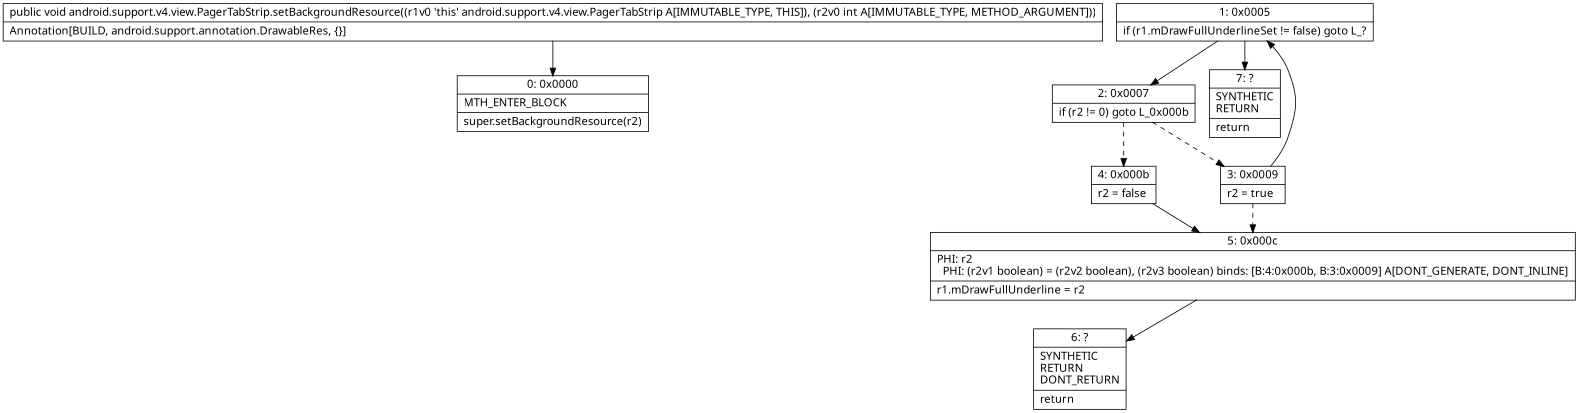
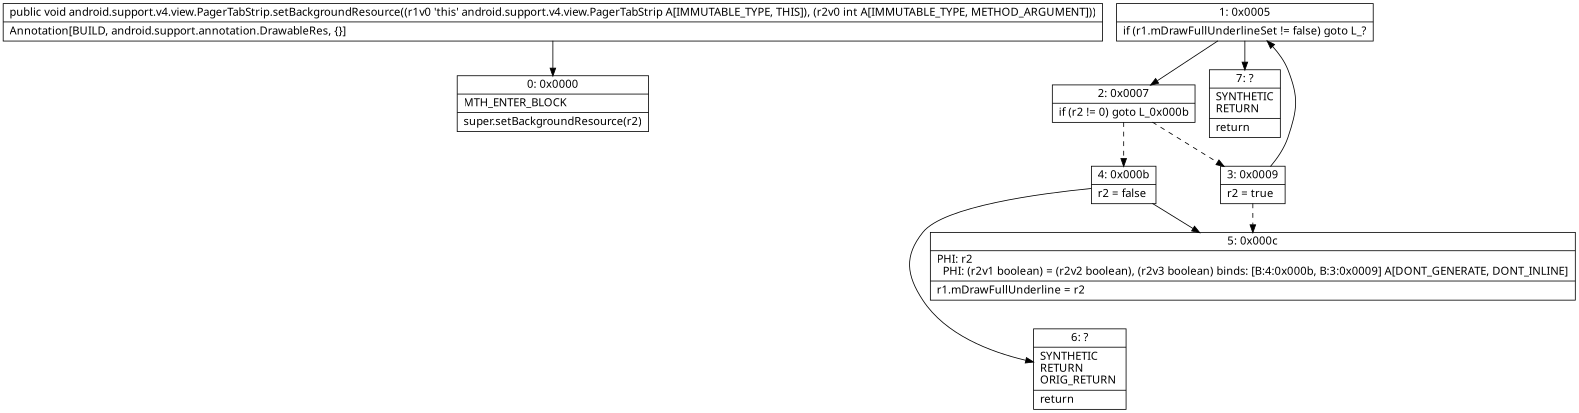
  digraph {
    fontname="Noto Sans"
    node [fontname="Noto Sans" shape=record]
    edge [fontname="Noto Sans"]
    n1 [label="{0\:\ 0x0000|MTH_ENTER_BLOCK\l|super.setBackgroundResource(r2)\l}"]
    n2 [label="{1\:\ 0x0005|if (r1.mDrawFullUnderlineSet != false) goto L_?\l}"]
    n3 [label="{2\:\ 0x0007|if (r2 != 0) goto L_0x000b\l}"]
    n4 [label="{7\:\ ?|SYNTHETIC\lRETURN\l|return\l}"]
    n5 [label="{3\:\ 0x0009|r2 = true\l}"]
    n6 [label="{4\:\ 0x000b|r2 = false\l}"]
    n7 [label="{5\:\ 0x000c|PHI: r2 \l  PHI: (r2v1 boolean) = (r2v2 boolean), (r2v3 boolean) binds: [B:4:0x000b, B:3:0x0009] A[DONT_GENERATE, DONT_INLINE]\l|r1.mDrawFullUnderline = r2\l}"]
-   n8 [label="{6\:\ ?|SYNTHETIC\lRETURN\lDONT_RETURN\l|return\l}"]
+   n8 [label="{6\:\ ?|SYNTHETIC\lRETURN\lORIG_RETURN\l|return\l}"]
    n9 [label="{public void android.support.v4.view.PagerTabStrip.setBackgroundResource((r1v0 'this' android.support.v4.view.PagerTabStrip A[IMMUTABLE_TYPE, THIS]), (r2v0 int A[IMMUTABLE_TYPE, METHOD_ARGUMENT]))  | Annotation[BUILD, android.support.annotation.DrawableRes, \{\}]\l}"]
    n2 -> n3 [style=solid]
    n2 -> n4
    n3 -> n5 [style=dashed]
    n3 -> n6 [style=dashed]
    n5 -> n2
    n5 -> n7 [style=dashed]
    n6 -> n7
-   n7 -> n8
+   n6 -> n8
    n9 -> n1
  }
